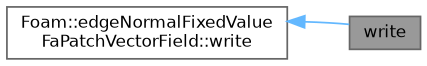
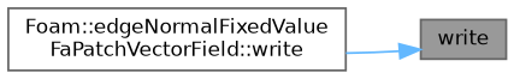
  digraph {
    rankdir=RL
    node [fontname=Helvetica fontsize=10 shape=box style=filled]
    n1 [color=gray40 fillcolor=grey60 fontcolor=black height=0.2 label=write width=0.4]
    n2 [color=grey40 fillcolor=white height=0.2 label="Foam::edgeNormalFixedValue\lFaPatchVectorField::write" width=0.4]
-   n2 -> n1 [color=steelblue1 dir=back fontname=Helvetica fontsize=10 labelfontname=Helvetica labelfontsize=10 style=solid]
+   n1 -> n2 [color=steelblue1 dir=back fontname=Helvetica fontsize=10 labelfontname=Helvetica labelfontsize=10 style=solid]
  }
